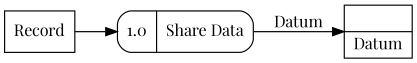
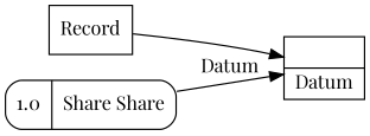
  digraph {
    fontname="Playfair Display"
    rankdir=LR
    node [fontname="Playfair Display"]
    edge [fontname="Playfair Display"]
    n1 [label="<f0>  |<f1> Datum " shape=record]
    n2 [label=Record shape=box]
-   n3 [label="{<f0> 1.0|<f1> Share Data }" shape=Mrecord]
-   n2 -> n3
+   n3 [label="{<f0> 1.0|<f1> Share Share }" shape=Mrecord]
+   n2 -> n1
    n3 -> n1 [label=Datum]
  }
